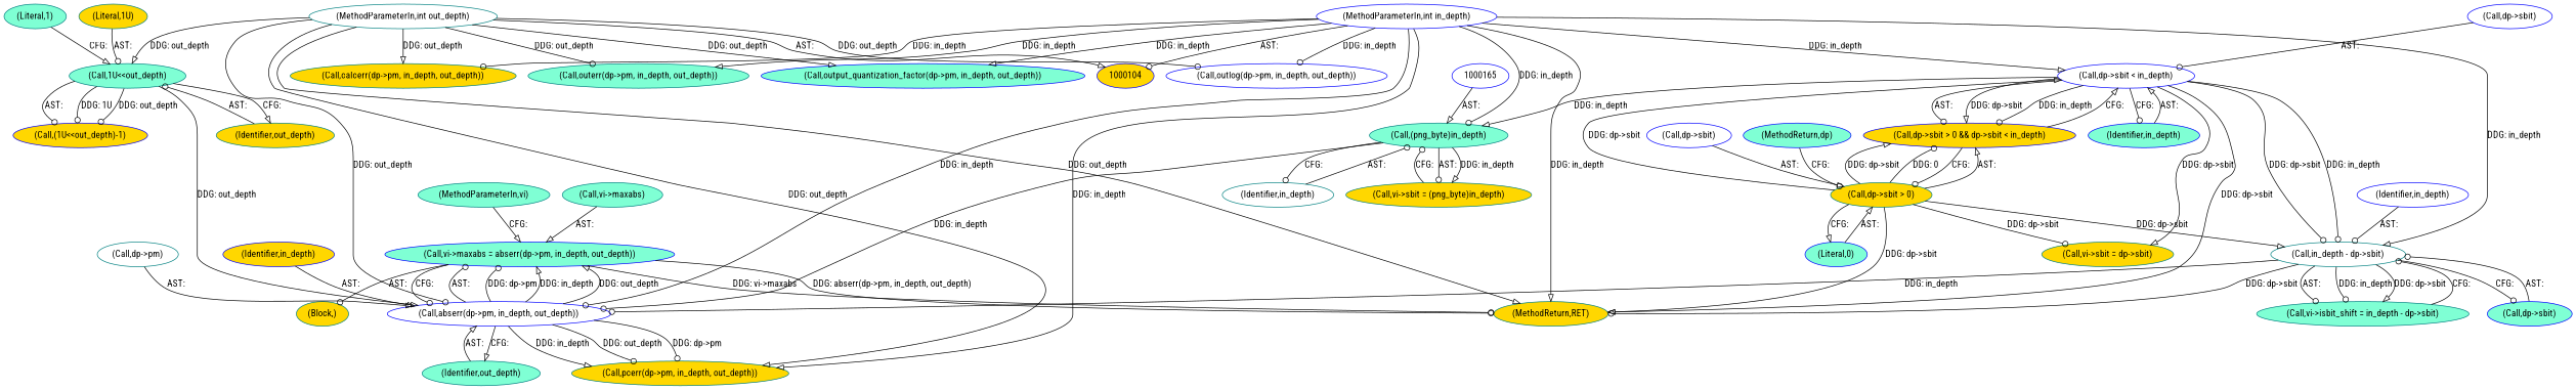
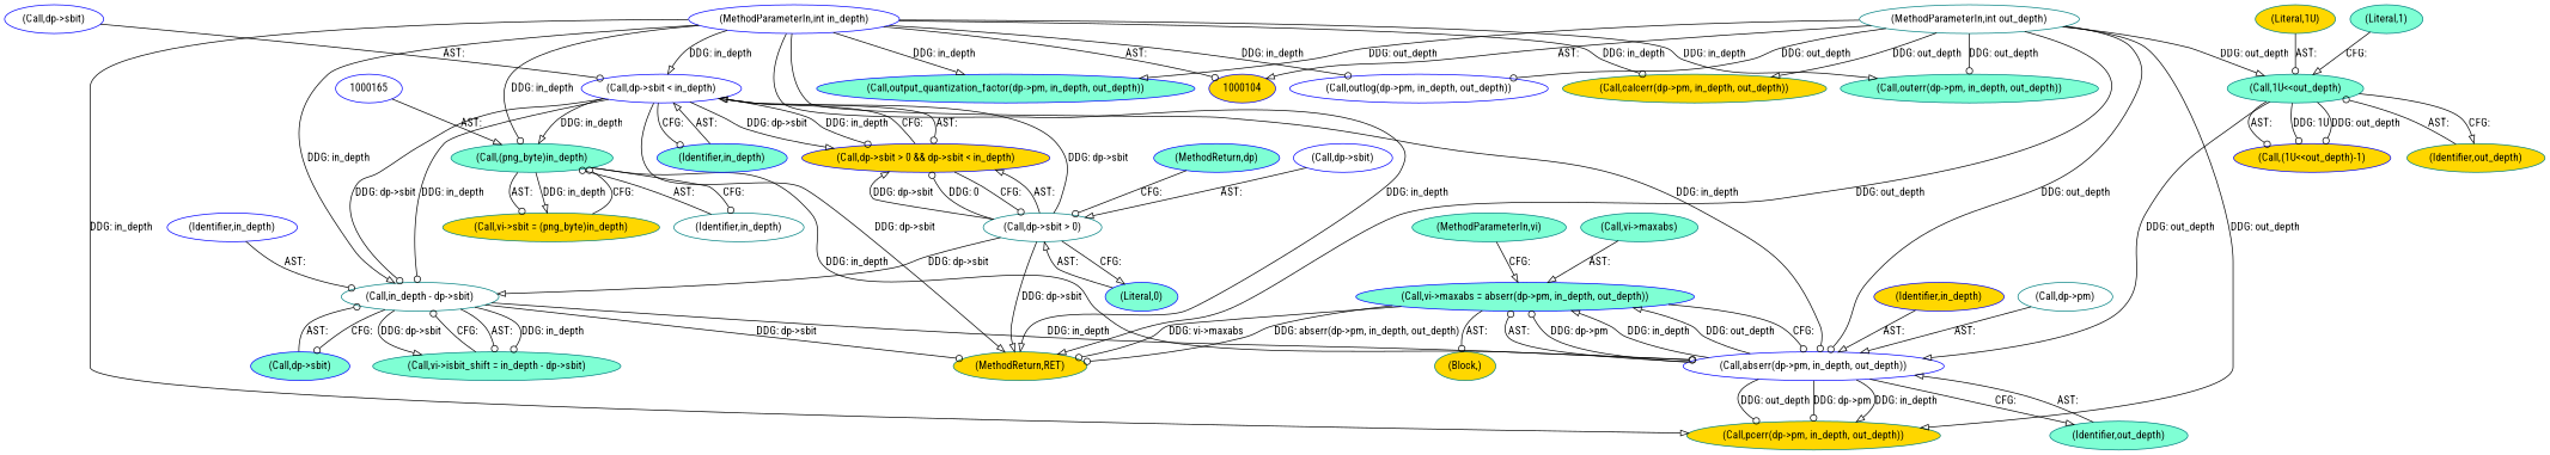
  digraph {
    fontname="Roboto Condensed"
    node [color=teal fillcolor=aquamarine fontname="Roboto Condensed" style=filled]
    edge [arrowhead=odot fontname="Roboto Condensed"]
    n1 [color=blue label="(Call,vi->maxabs = abserr(dp->pm, in_depth, out_depth))"]
    n2 [color=blue fillcolor=white label="(Call,abserr(dp->pm, in_depth, out_depth))"]
    n3 [fillcolor=gold label="(Block,)"]
    n4 [fillcolor=gold label="(MethodReturn,RET)"]
    n5 [fillcolor=gold label="(Call,pcerr(dp->pm, in_depth, out_depth))"]
    n6 [label="(Identifier,out_depth)"]
    n7 [label="(Call,(png_byte)in_depth)"]
    n8 [fillcolor=gold label="(Call,vi->sbit = (png_byte)in_depth)"]
    n9 [fillcolor=white label="(Identifier,in_depth)"]
    n10 [color=blue fillcolor=white label="(Call,dp->sbit < in_depth)"]
    n11 [fillcolor=white label="(Call,in_depth - dp->sbit)"]
-   n12 [fillcolor=gold label="(Call,vi->sbit = dp->sbit)"]
    n13 [color=blue label="(Identifier,in_depth)"]
    n14 [color=blue fillcolor=gold label="(Call,dp->sbit > 0 && dp->sbit < in_depth)"]
    n15 [color=blue label="(Call,dp->sbit)"]
    n16 [label="(Call,vi->isbit_shift = in_depth - dp->sbit)"]
-   n17 [fillcolor=gold label="(Call,dp->sbit > 0)"]
+   n17 [fillcolor=white label="(Call,dp->sbit > 0)"]
    n18 [color=blue label="(Literal,0)"]
    n19 [color=blue fillcolor=white label="(MethodParameterIn,int in_depth)"]
    n20 [color=blue label="(Call,output_quantization_factor(dp->pm, in_depth, out_depth))"]
    n21 [color=blue fillcolor=white label="(Call,outlog(dp->pm, in_depth, out_depth))"]
    n22 [fillcolor=gold label="(Call,calcerr(dp->pm, in_depth, out_depth))"]
    n23 [label="(Call,outerr(dp->pm, in_depth, out_depth))"]
    1000104 [color=blue fillcolor=gold]
    n25 [label="(Call,1U<<out_depth)"]
    n26 [fillcolor=gold label="(Identifier,out_depth)"]
    n27 [color=blue fillcolor=gold label="(Call,(1U<<out_depth)-1)"]
    n28 [fillcolor=white label="(MethodParameterIn,int out_depth)"]
    n29 [color=blue fillcolor=gold label="(Identifier,in_depth)"]
    n30 [fillcolor=gold label="(Literal,1U)"]
    n31 [label="(Call,vi->maxabs)"]
    n32 [color=blue fillcolor=white label="(Call,dp->sbit)"]
    n33 [label="(MethodParameterIn,vi)"]
    n34 [fillcolor=white label="(Call,dp->pm)"]
    n35 [color=blue label="(MethodReturn,dp)"]
    n36 [color=blue fillcolor=white label="(Identifier,in_depth)"]
    n37 [label="(Literal,1)"]
    n38 [color=blue fillcolor=white label="(Call,dp->sbit)"]
    1000165 [color=blue fillcolor=white]
    n1 -> n2 [label="CFG: "]
    n1 -> n3 [label="AST: "]
    n1 -> n4 [label="DDG: vi->maxabs"]
    n1 -> n4 [label="DDG: abserr(dp->pm, in_depth, out_depth)"]
    n2 -> n1 [label="AST: "]
    n2 -> n1 [label="DDG: dp->pm"]
    n2 -> n1 [arrowhead=onormal label="DDG: in_depth"]
    n2 -> n1 [arrowhead=onormal label="DDG: out_depth"]
    n2 -> n5 [label="DDG: dp->pm"]
    n2 -> n5 [arrowhead=onormal label="DDG: in_depth"]
    n2 -> n5 [label="DDG: out_depth"]
    n2 -> n6 [arrowhead=onormal label="CFG: "]
    n6 -> n2 [arrowhead=onormal label="AST: "]
    n7 -> n2 [label="DDG: in_depth"]
    n7 -> n8 [label="AST: "]
    n7 -> n8 [arrowhead=onormal label="DDG: in_depth"]
    n7 -> n9 [label="CFG: "]
    n8 -> n7 [label="CFG: "]
    n9 -> n7 [label="AST: "]
    n10 -> n4 [arrowhead=onormal label="DDG: dp->sbit"]
    n10 -> n7 [arrowhead=onormal label="DDG: in_depth"]
    n10 -> n11 [label="DDG: in_depth"]
    n10 -> n11 [label="DDG: dp->sbit"]
-   n10 -> n12 [arrowhead=onormal label="DDG: dp->sbit"]
    n10 -> n13 [label="CFG: "]
    n10 -> n14 [label="AST: "]
    n10 -> n14 [arrowhead=onormal label="DDG: dp->sbit"]
    n10 -> n14 [label="DDG: in_depth"]
    n11 -> n2 [label="DDG: in_depth"]
    n11 -> n4 [label="DDG: dp->sbit"]
    n11 -> n15 [label="CFG: "]
    n11 -> n16 [label="AST: "]
    n11 -> n16 [label="DDG: in_depth"]
    n11 -> n16 [arrowhead=onormal label="DDG: dp->sbit"]
    n13 -> n10 [arrowhead=onormal label="AST: "]
    n14 -> n10 [arrowhead=onormal label="CFG: "]
    n14 -> n17 [label="CFG: "]
    n15 -> n11 [label="AST: "]
    n16 -> n11 [label="CFG: "]
    n17 -> n4 [arrowhead=onormal label="DDG: dp->sbit"]
    n17 -> n10 [arrowhead=onormal label="DDG: dp->sbit"]
    n17 -> n11 [arrowhead=onormal label="DDG: dp->sbit"]
-   n17 -> n12 [label="DDG: dp->sbit"]
    n17 -> n14 [arrowhead=onormal label="AST: "]
    n17 -> n14 [arrowhead=onormal label="DDG: dp->sbit"]
    n17 -> n14 [label="DDG: 0"]
    n17 -> n18 [arrowhead=onormal label="CFG: "]
    n18 -> n17 [arrowhead=onormal label="AST: "]
    n19 -> n2 [label="DDG: in_depth"]
    n19 -> n4 [arrowhead=onormal label="DDG: in_depth"]
    n19 -> n5 [arrowhead=onormal label="DDG: in_depth"]
    n19 -> n7 [label="DDG: in_depth"]
    n19 -> n10 [arrowhead=onormal label="DDG: in_depth"]
    n19 -> n11 [arrowhead=onormal label="DDG: in_depth"]
    n19 -> n20 [arrowhead=onormal label="DDG: in_depth"]
    n19 -> n21 [label="DDG: in_depth"]
    n19 -> n22 [label="DDG: in_depth"]
    n19 -> n23 [arrowhead=onormal label="DDG: in_depth"]
    n19 -> 1000104 [label="AST: "]
    n25 -> n2 [arrowhead=onormal label="DDG: out_depth"]
    n25 -> n26 [arrowhead=onormal label="CFG: "]
    n25 -> n27 [label="AST: "]
    n25 -> n27 [label="DDG: 1U"]
    n25 -> n27 [label="DDG: out_depth"]
    n26 -> n25 [label="AST: "]
    n28 -> n2 [label="DDG: out_depth"]
    n28 -> n4 [arrowhead=onormal label="DDG: out_depth"]
    n28 -> n5 [arrowhead=onormal label="DDG: out_depth"]
    n28 -> n20 [arrowhead=onormal label="DDG: out_depth"]
    n28 -> n21 [label="DDG: out_depth"]
    n28 -> n22 [arrowhead=onormal label="DDG: out_depth"]
    n28 -> n23 [label="DDG: out_depth"]
    n28 -> 1000104 [arrowhead=onormal label="AST: "]
    n28 -> n25 [arrowhead=onormal label="DDG: out_depth"]
    n29 -> n2 [arrowhead=onormal label="AST: "]
    n30 -> n25 [label="AST: "]
    n31 -> n1 [arrowhead=onormal label="AST: "]
    n32 -> n10 [label="AST: "]
    n33 -> n1 [arrowhead=onormal label="CFG: "]
    n34 -> n2 [arrowhead=onormal label="AST: "]
    n35 -> n17 [label="CFG: "]
    n36 -> n11 [label="AST: "]
    n37 -> n25 [arrowhead=onormal label="CFG: "]
    n38 -> n17 [arrowhead=onormal label="AST: "]
    1000165 -> n7 [arrowhead=onormal label="AST: "]
  }
